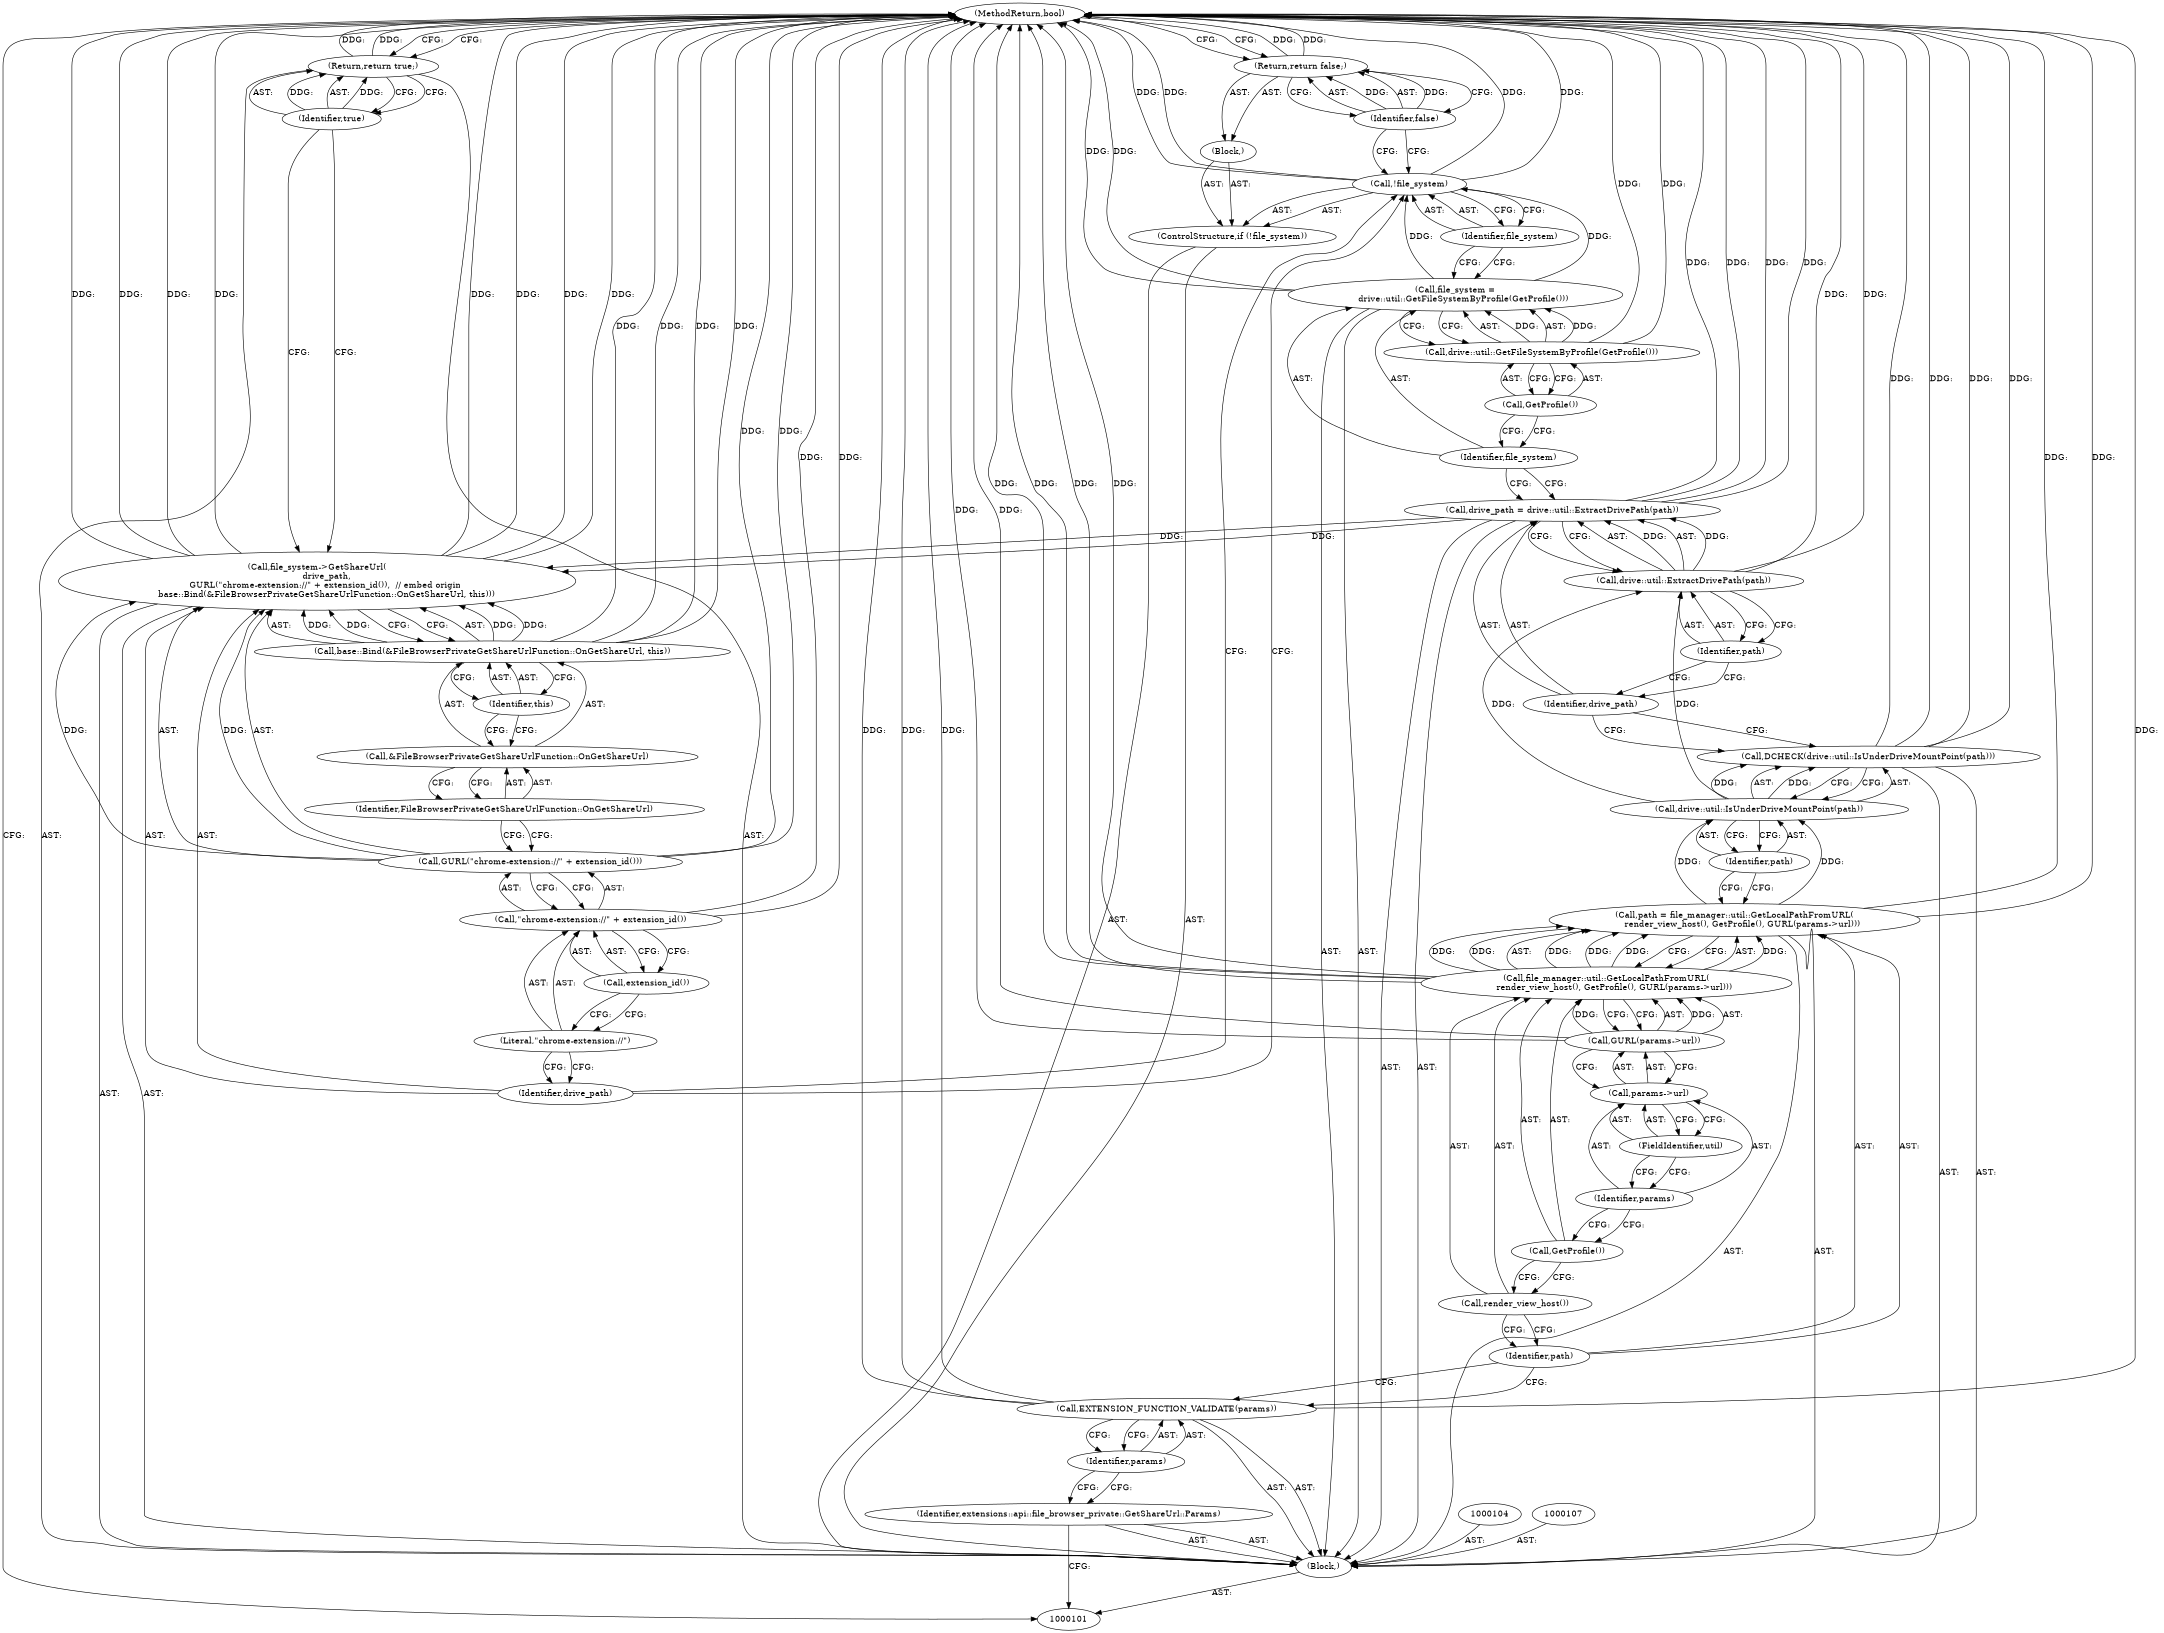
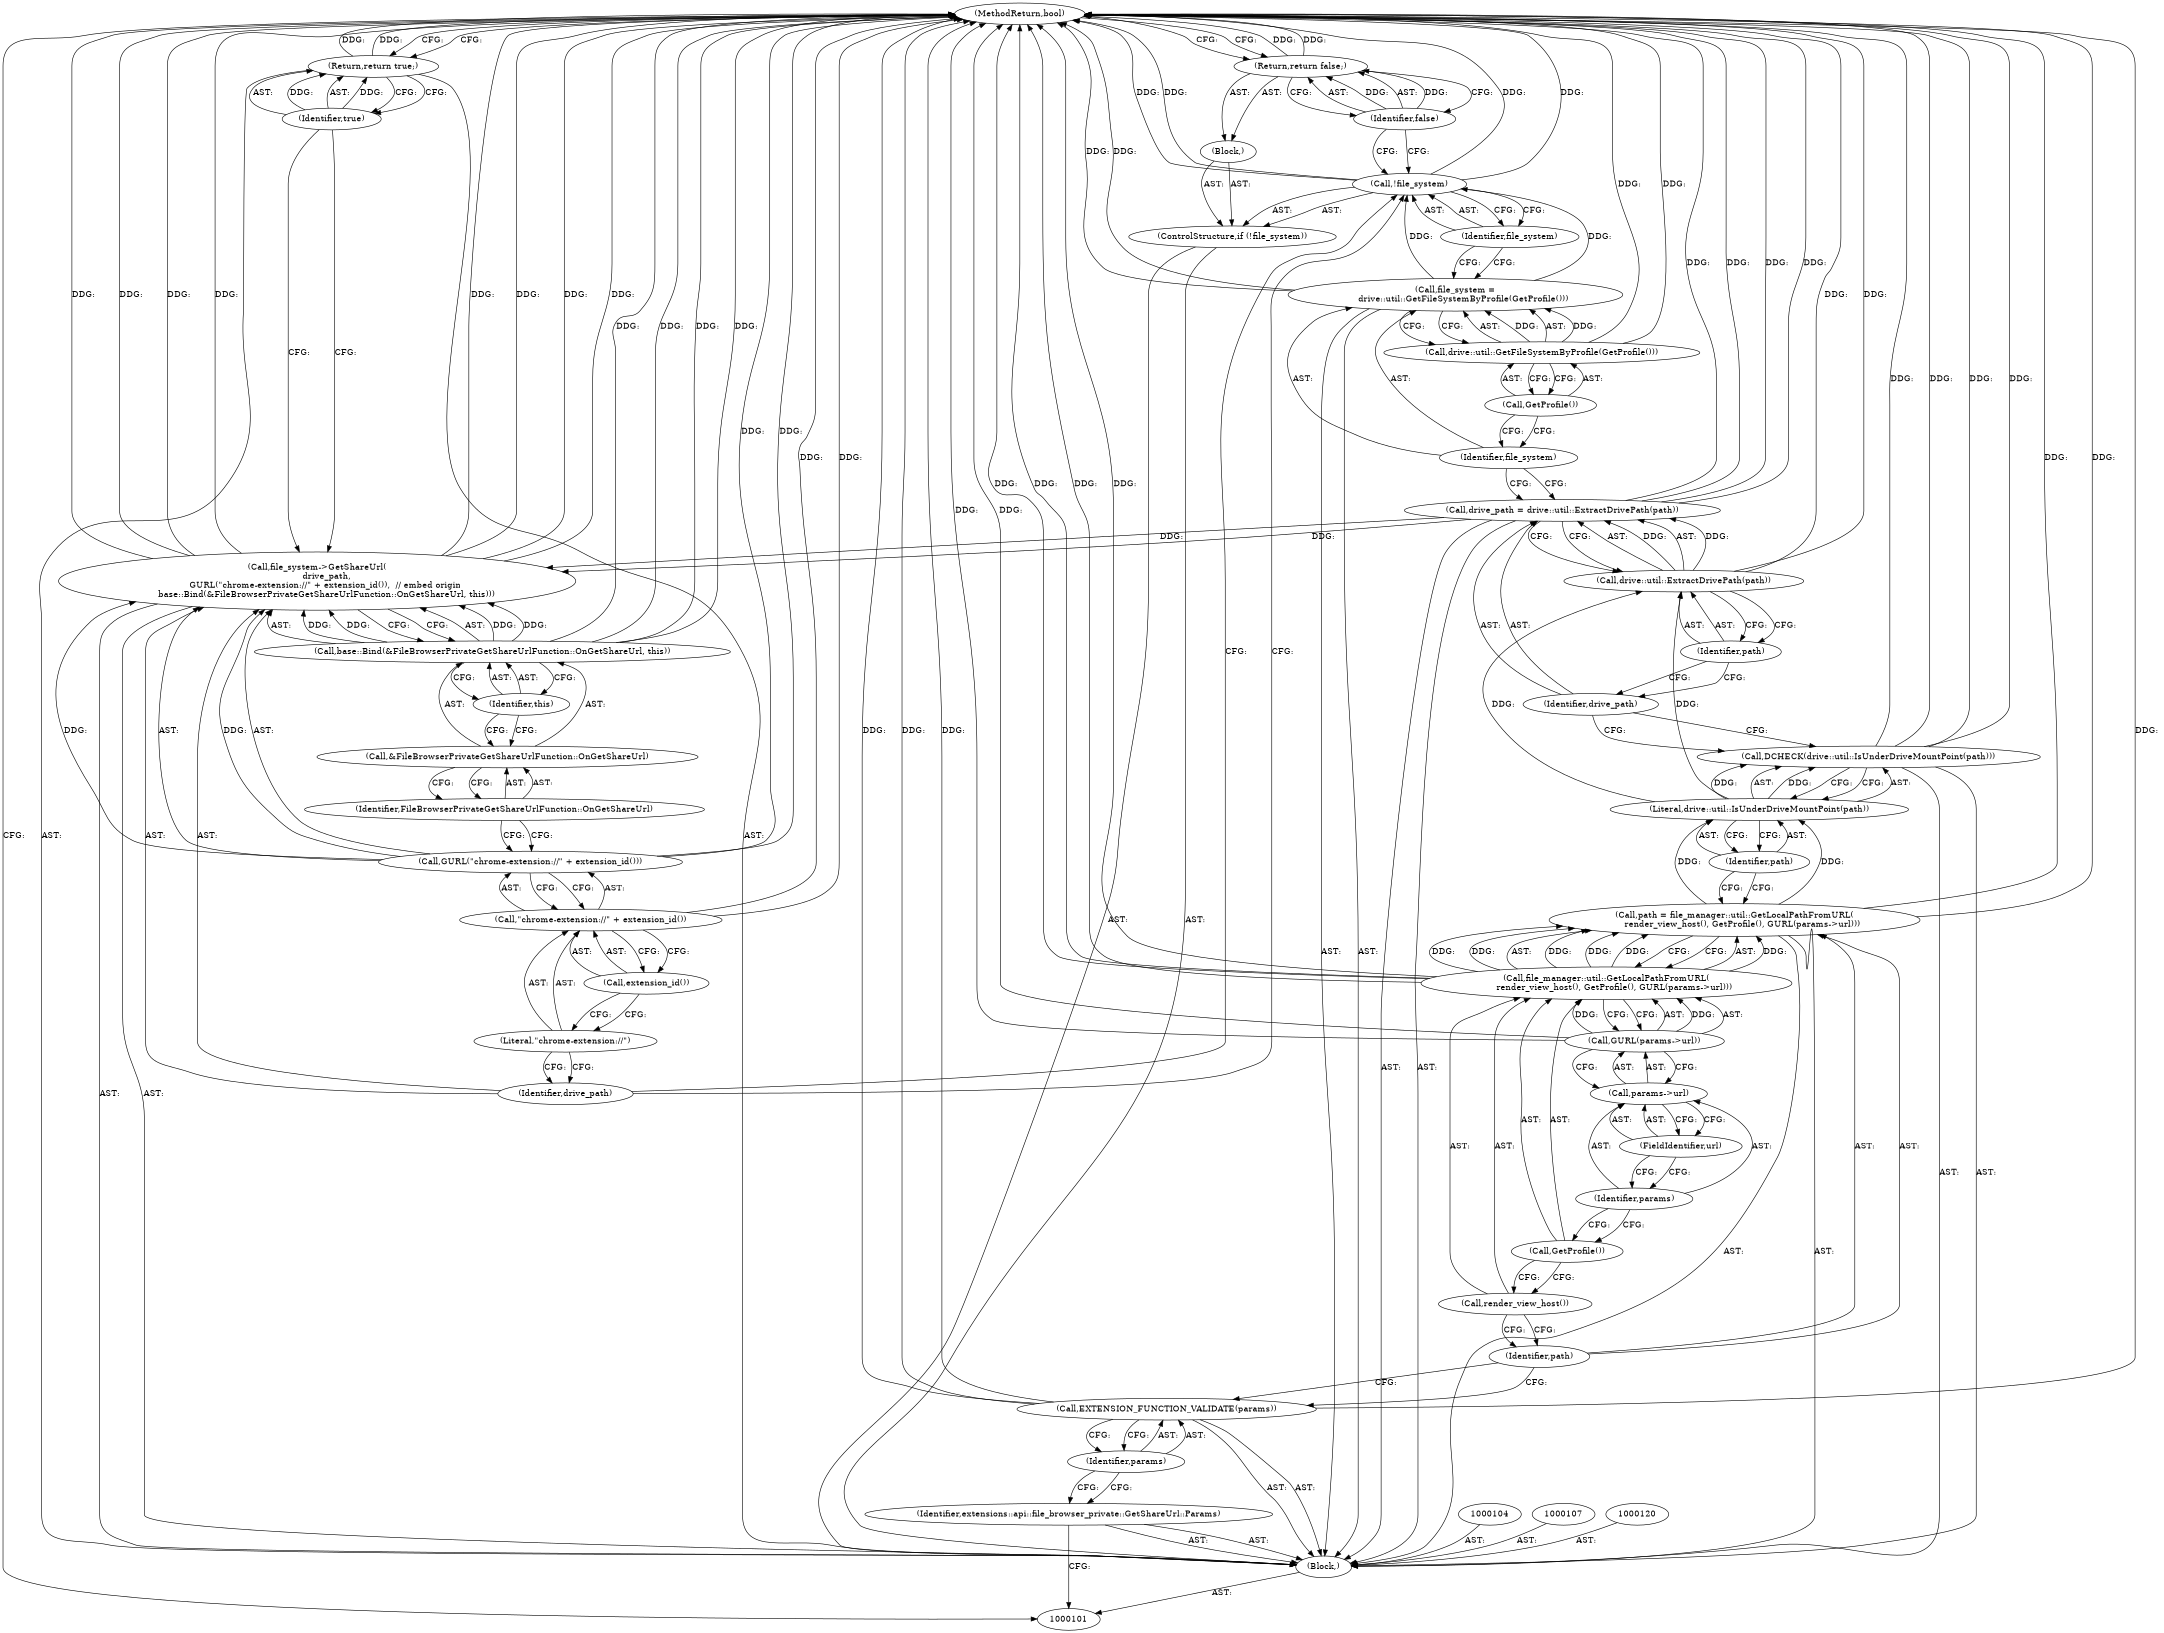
  digraph {
    n1 [label="(MethodReturn,bool)"]
    n2 [label="(Return,return false;)"]
    n3 [label="(Return,return true;)"]
    1000101
    n5 [label="(Block,)"]
    n6 [label="(Identifier,false)"]
    n7 [label="(Block,)"]
    n8 [label="(Identifier,true)"]
    n9 [label="(Call,drive_path = drive::util::ExtractDrivePath(path))"]
    n10 [label="(Call,drive::util::ExtractDrivePath(path))"]
    n11 [label="(Call,file_system->GetShareUrl(\n       drive_path,\n      GURL(\"chrome-extension://\" + extension_id()),  // embed origin\n       base::Bind(&FileBrowserPrivateGetShareUrlFunction::OnGetShareUrl, this)))"]
    n12 [label="(Identifier,path)"]
    n13 [label="(Call,base::Bind(&FileBrowserPrivateGetShareUrlFunction::OnGetShareUrl, this))"]
    n14 [label="(Identifier,drive_path)"]
    n15 [label="(Call,DCHECK(drive::util::IsUnderDriveMountPoint(path)))"]
-   n16 [label="(Call,drive::util::IsUnderDriveMountPoint(path))"]
+   n16 [label="(Literal,drive::util::IsUnderDriveMountPoint(path))"]
    n17 [label="(Call,file_system =\n      drive::util::GetFileSystemByProfile(GetProfile()))"]
    n18 [label="(Call,drive::util::GetFileSystemByProfile(GetProfile()))"]
    n19 [label="(Call,!file_system)"]
    n20 [label="(Call,GetProfile())"]
    n21 [label="(ControlStructure,if (!file_system))"]
    n22 [label="(Identifier,file_system)"]
    n23 [label="(Identifier,file_system)"]
    n24 [label="(Identifier,this)"]
    n25 [label="(Identifier,drive_path)"]
    n26 [label="(Identifier,extensions::api::file_browser_private::GetShareUrl::Params)"]
    n27 [label="(Call,\"chrome-extension://\" + extension_id())"]
    n28 [label="(Call,extension_id())"]
    n29 [label="(Call,GURL(\"chrome-extension://\" + extension_id()))"]
    n30 [label="(Literal,\"chrome-extension://\")"]
    n31 [label="(Call,&FileBrowserPrivateGetShareUrlFunction::OnGetShareUrl)"]
    n32 [label="(Identifier,FileBrowserPrivateGetShareUrlFunction::OnGetShareUrl)"]
    n33 [label="(Call,EXTENSION_FUNCTION_VALIDATE(params))"]
    n34 [label="(Identifier,params)"]
    n35 [label="(Call,path = file_manager::util::GetLocalPathFromURL(\n      render_view_host(), GetProfile(), GURL(params->url)))"]
    n36 [label="(Call,file_manager::util::GetLocalPathFromURL(\n      render_view_host(), GetProfile(), GURL(params->url)))"]
    n37 [label="(Call,GURL(params->url))"]
    n38 [label="(Identifier,path)"]
    n39 [label="(Identifier,path)"]
    n40 [label="(Call,params->url)"]
    n41 [label="(Call,GetProfile())"]
    n42 [label="(Call,render_view_host())"]
-   n43 [label="(FieldIdentifier,util)"]
+   n43 [label="(FieldIdentifier,url)"]
    n44 [label="(Identifier,params)"]
    1000104
    1000107
+   1000120
    n1 -> n2 [label="CFG: "]
    n1 -> n2 [label="CFG: "]
    n1 -> n3 [label="CFG: "]
    n1 -> n3 [label="CFG: "]
    n1 -> 1000101 [label="CFG: "]
    n2 -> n1 [label="DDG: "]
    n2 -> n1 [label="DDG: "]
    n2 -> n5 [label="AST: "]
    n2 -> n5 [label="AST: "]
    n2 -> n6 [label="CFG: "]
    n2 -> n6 [label="CFG: "]
    n3 -> n1 [label="DDG: "]
    n3 -> n1 [label="DDG: "]
    n3 -> n7 [label="AST: "]
    n3 -> n7 [label="AST: "]
    n3 -> n8 [label="CFG: "]
    n3 -> n8 [label="CFG: "]
    n5 -> n21 [label="AST: "]
    n5 -> n21 [label="AST: "]
    n6 -> n2 [label="AST: "]
    n6 -> n2 [label="DDG: "]
    n6 -> n2 [label="AST: "]
    n6 -> n2 [label="DDG: "]
    n6 -> n19 [label="CFG: "]
    n6 -> n19 [label="CFG: "]
    n7 -> 1000101 [label="AST: "]
    n8 -> n3 [label="AST: "]
    n8 -> n3 [label="DDG: "]
    n8 -> n3 [label="AST: "]
    n8 -> n3 [label="DDG: "]
    n8 -> n11 [label="CFG: "]
    n8 -> n11 [label="CFG: "]
    n9 -> n1 [label="DDG: "]
    n9 -> n1 [label="DDG: "]
    n9 -> n1 [label="DDG: "]
    n9 -> n1 [label="DDG: "]
    n9 -> n7 [label="AST: "]
    n9 -> n7 [label="AST: "]
    n9 -> n10 [label="CFG: "]
    n9 -> n10 [label="CFG: "]
    n9 -> n11 [label="DDG: "]
    n9 -> n11 [label="DDG: "]
    n10 -> n1 [label="DDG: "]
    n10 -> n1 [label="DDG: "]
    n10 -> n9 [label="AST: "]
    n10 -> n9 [label="DDG: "]
    n10 -> n9 [label="AST: "]
    n10 -> n9 [label="DDG: "]
    n10 -> n12 [label="CFG: "]
    n10 -> n12 [label="CFG: "]
    n11 -> n1 [label="DDG: "]
    n11 -> n1 [label="DDG: "]
    n11 -> n1 [label="DDG: "]
    n11 -> n1 [label="DDG: "]
    n11 -> n1 [label="DDG: "]
    n11 -> n1 [label="DDG: "]
    n11 -> n1 [label="DDG: "]
    n11 -> n1 [label="DDG: "]
    n11 -> n7 [label="AST: "]
    n11 -> n7 [label="AST: "]
    n11 -> n13 [label="CFG: "]
    n11 -> n13 [label="CFG: "]
    n12 -> n10 [label="AST: "]
    n12 -> n10 [label="AST: "]
    n12 -> n14 [label="CFG: "]
    n12 -> n14 [label="CFG: "]
    n13 -> n1 [label="DDG: "]
    n13 -> n1 [label="DDG: "]
    n13 -> n1 [label="DDG: "]
    n13 -> n1 [label="DDG: "]
    n13 -> n11 [label="AST: "]
    n13 -> n11 [label="DDG: "]
    n13 -> n11 [label="DDG: "]
    n13 -> n11 [label="AST: "]
    n13 -> n11 [label="DDG: "]
    n13 -> n11 [label="DDG: "]
    n13 -> n24 [label="CFG: "]
    n13 -> n24 [label="CFG: "]
    n14 -> n9 [label="AST: "]
    n14 -> n9 [label="AST: "]
    n14 -> n15 [label="CFG: "]
    n14 -> n15 [label="CFG: "]
    n15 -> n1 [label="DDG: "]
    n15 -> n1 [label="DDG: "]
    n15 -> n1 [label="DDG: "]
    n15 -> n1 [label="DDG: "]
    n15 -> n7 [label="AST: "]
    n15 -> n7 [label="AST: "]
    n15 -> n16 [label="CFG: "]
    n15 -> n16 [label="CFG: "]
    n16 -> n10 [label="DDG: "]
    n16 -> n10 [label="DDG: "]
    n16 -> n15 [label="AST: "]
    n16 -> n15 [label="DDG: "]
    n16 -> n15 [label="AST: "]
    n16 -> n15 [label="DDG: "]
    n16 -> n38 [label="CFG: "]
    n16 -> n38 [label="CFG: "]
    n17 -> n1 [label="DDG: "]
    n17 -> n1 [label="DDG: "]
    n17 -> n7 [label="AST: "]
    n17 -> n7 [label="AST: "]
    n17 -> n18 [label="CFG: "]
    n17 -> n18 [label="CFG: "]
    n17 -> n19 [label="DDG: "]
    n17 -> n19 [label="DDG: "]
    n18 -> n1 [label="DDG: "]
    n18 -> n1 [label="DDG: "]
    n18 -> n17 [label="AST: "]
    n18 -> n17 [label="DDG: "]
    n18 -> n17 [label="AST: "]
    n18 -> n17 [label="DDG: "]
    n18 -> n20 [label="CFG: "]
    n18 -> n20 [label="CFG: "]
    n19 -> n1 [label="DDG: "]
    n19 -> n1 [label="DDG: "]
    n19 -> n1 [label="DDG: "]
    n19 -> n1 [label="DDG: "]
    n19 -> n21 [label="AST: "]
    n19 -> n21 [label="AST: "]
    n19 -> n22 [label="CFG: "]
    n19 -> n22 [label="CFG: "]
    n20 -> n18 [label="AST: "]
    n20 -> n18 [label="AST: "]
    n20 -> n23 [label="CFG: "]
    n20 -> n23 [label="CFG: "]
    n21 -> n7 [label="AST: "]
    n21 -> n7 [label="AST: "]
    n22 -> n17 [label="CFG: "]
    n22 -> n17 [label="CFG: "]
    n22 -> n19 [label="AST: "]
    n22 -> n19 [label="AST: "]
    n23 -> n9 [label="CFG: "]
    n23 -> n9 [label="CFG: "]
    n23 -> n17 [label="AST: "]
    n23 -> n17 [label="AST: "]
    n24 -> n13 [label="AST: "]
    n24 -> n13 [label="AST: "]
    n24 -> n31 [label="CFG: "]
    n24 -> n31 [label="CFG: "]
    n25 -> n11 [label="AST: "]
    n25 -> n11 [label="AST: "]
    n25 -> n19 [label="CFG: "]
    n25 -> n19 [label="CFG: "]
    n26 -> 1000101 [label="CFG: "]
    n26 -> n7 [label="AST: "]
    n26 -> n7 [label="AST: "]
    n27 -> n1 [label="DDG: "]
    n27 -> n1 [label="DDG: "]
    n27 -> n28 [label="CFG: "]
    n27 -> n28 [label="CFG: "]
    n27 -> n29 [label="AST: "]
    n27 -> n29 [label="AST: "]
    n28 -> n27 [label="AST: "]
    n28 -> n27 [label="AST: "]
    n28 -> n30 [label="CFG: "]
    n28 -> n30 [label="CFG: "]
    n29 -> n1 [label="DDG: "]
    n29 -> n1 [label="DDG: "]
    n29 -> n11 [label="AST: "]
    n29 -> n11 [label="DDG: "]
    n29 -> n11 [label="AST: "]
    n29 -> n11 [label="DDG: "]
    n29 -> n27 [label="CFG: "]
    n29 -> n27 [label="CFG: "]
    n30 -> n25 [label="CFG: "]
    n30 -> n25 [label="CFG: "]
    n30 -> n27 [label="AST: "]
    n30 -> n27 [label="AST: "]
    n31 -> n13 [label="AST: "]
    n31 -> n13 [label="AST: "]
    n31 -> n32 [label="CFG: "]
    n31 -> n32 [label="CFG: "]
    n32 -> n29 [label="CFG: "]
    n32 -> n29 [label="CFG: "]
    n32 -> n31 [label="AST: "]
    n32 -> n31 [label="AST: "]
    n33 -> n1 [label="DDG: "]
    n33 -> n1 [label="DDG: "]
    n33 -> n1 [label="DDG: "]
    n33 -> n1 [label="DDG: "]
    n33 -> n7 [label="AST: "]
    n33 -> n7 [label="AST: "]
    n33 -> n34 [label="CFG: "]
    n33 -> n34 [label="CFG: "]
    n34 -> n26 [label="CFG: "]
    n34 -> n26 [label="CFG: "]
    n34 -> n33 [label="AST: "]
    n34 -> n33 [label="AST: "]
    n35 -> n1 [label="DDG: "]
    n35 -> n1 [label="DDG: "]
    n35 -> n7 [label="AST: "]
    n35 -> n7 [label="AST: "]
    n35 -> n16 [label="DDG: "]
    n35 -> n16 [label="DDG: "]
    n35 -> n36 [label="CFG: "]
    n35 -> n36 [label="CFG: "]
    n36 -> n1 [label="DDG: "]
    n36 -> n1 [label="DDG: "]
    n36 -> n1 [label="DDG: "]
    n36 -> n1 [label="DDG: "]
    n36 -> n35 [label="AST: "]
    n36 -> n35 [label="DDG: "]
    n36 -> n35 [label="DDG: "]
    n36 -> n35 [label="DDG: "]
    n36 -> n35 [label="AST: "]
    n36 -> n35 [label="DDG: "]
    n36 -> n35 [label="DDG: "]
    n36 -> n35 [label="DDG: "]
    n36 -> n37 [label="CFG: "]
    n36 -> n37 [label="CFG: "]
    n37 -> n1 [label="DDG: "]
    n37 -> n1 [label="DDG: "]
    n37 -> n36 [label="AST: "]
    n37 -> n36 [label="DDG: "]
    n37 -> n36 [label="AST: "]
    n37 -> n36 [label="DDG: "]
    n37 -> n40 [label="CFG: "]
    n37 -> n40 [label="CFG: "]
    n38 -> n16 [label="AST: "]
    n38 -> n16 [label="AST: "]
    n38 -> n35 [label="CFG: "]
    n38 -> n35 [label="CFG: "]
    n39 -> n33 [label="CFG: "]
    n39 -> n33 [label="CFG: "]
    n39 -> n35 [label="AST: "]
    n39 -> n35 [label="AST: "]
    n40 -> n37 [label="AST: "]
    n40 -> n37 [label="AST: "]
    n40 -> n43 [label="CFG: "]
    n40 -> n43 [label="CFG: "]
    n41 -> n36 [label="AST: "]
    n41 -> n36 [label="AST: "]
    n41 -> n42 [label="CFG: "]
    n41 -> n42 [label="CFG: "]
    n42 -> n36 [label="AST: "]
    n42 -> n36 [label="AST: "]
    n42 -> n39 [label="CFG: "]
    n42 -> n39 [label="CFG: "]
    n43 -> n40 [label="AST: "]
    n43 -> n40 [label="AST: "]
    n43 -> n44 [label="CFG: "]
    n43 -> n44 [label="CFG: "]
    n44 -> n40 [label="AST: "]
    n44 -> n40 [label="AST: "]
    n44 -> n41 [label="CFG: "]
    n44 -> n41 [label="CFG: "]
    1000104 -> n7 [label="AST: "]
    1000107 -> n7 [label="AST: "]
+   1000120 -> n7 [label="AST: "]
  }
